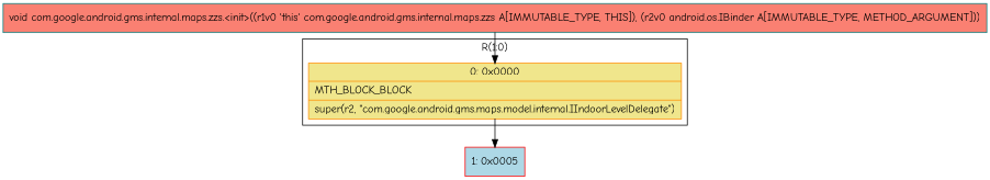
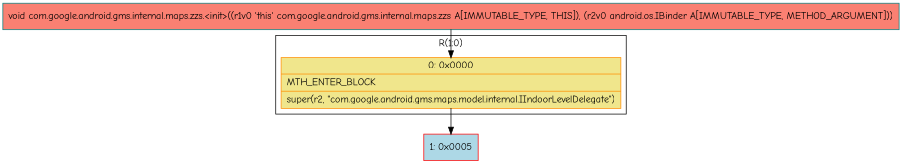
  digraph {
    fontname="Comic Neue"
    node [shape=record style=filled fontname="Comic Neue"]
    edge [fontname="Comic Neue"]
-   n1 [color=darkorange label="{0\:\ 0x0000|MTH_BLOCK_BLOCK\l|super(r2, \"com.google.android.gms.maps.model.internal.IIndoorLevelDelegate\")\l}" fillcolor=khaki]
+   n1 [color=darkorange label="{0\:\ 0x0000|MTH_ENTER_BLOCK\l|super(r2, \"com.google.android.gms.maps.model.internal.IIndoorLevelDelegate\")\l}" fillcolor=khaki]
    n2 [color=red label="{1\:\ 0x0005}" fillcolor=lightblue]
    n3 [label="{void com.google.android.gms.internal.maps.zzs.\<init\>((r1v0 'this' com.google.android.gms.internal.maps.zzs A[IMMUTABLE_TYPE, THIS]), (r2v0 android.os.IBinder A[IMMUTABLE_TYPE, METHOD_ARGUMENT])) }" fillcolor=salmon color=teal]
    subgraph cluster_1 {
      label="R(1:0)"
      n1
    }
    n1 -> n2
    n3 -> n1
  }
